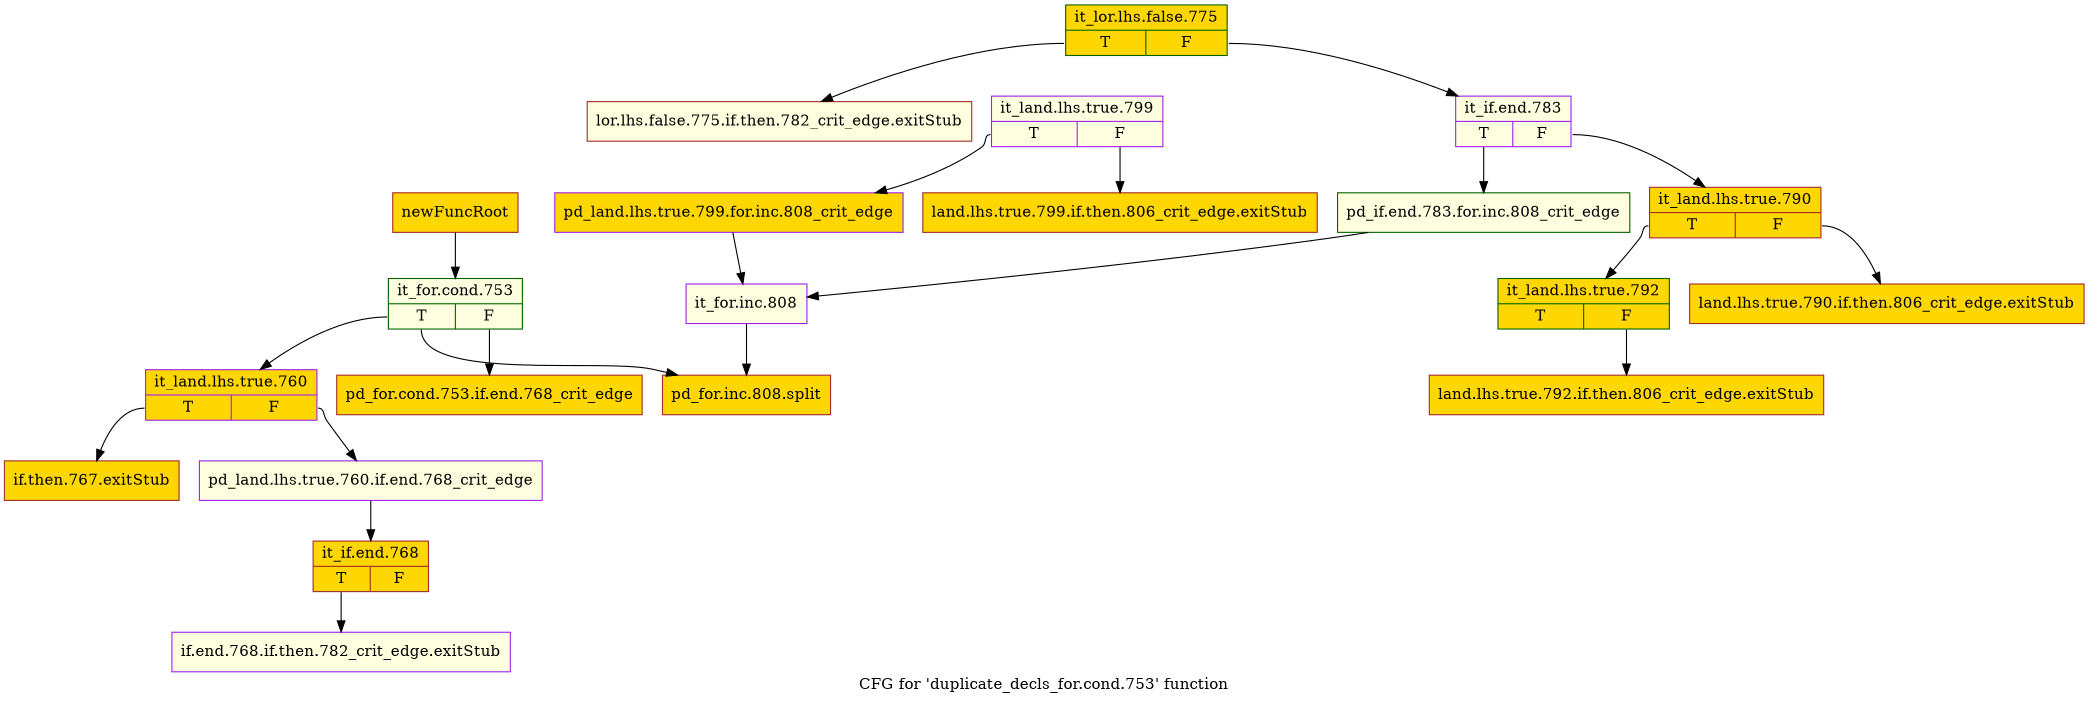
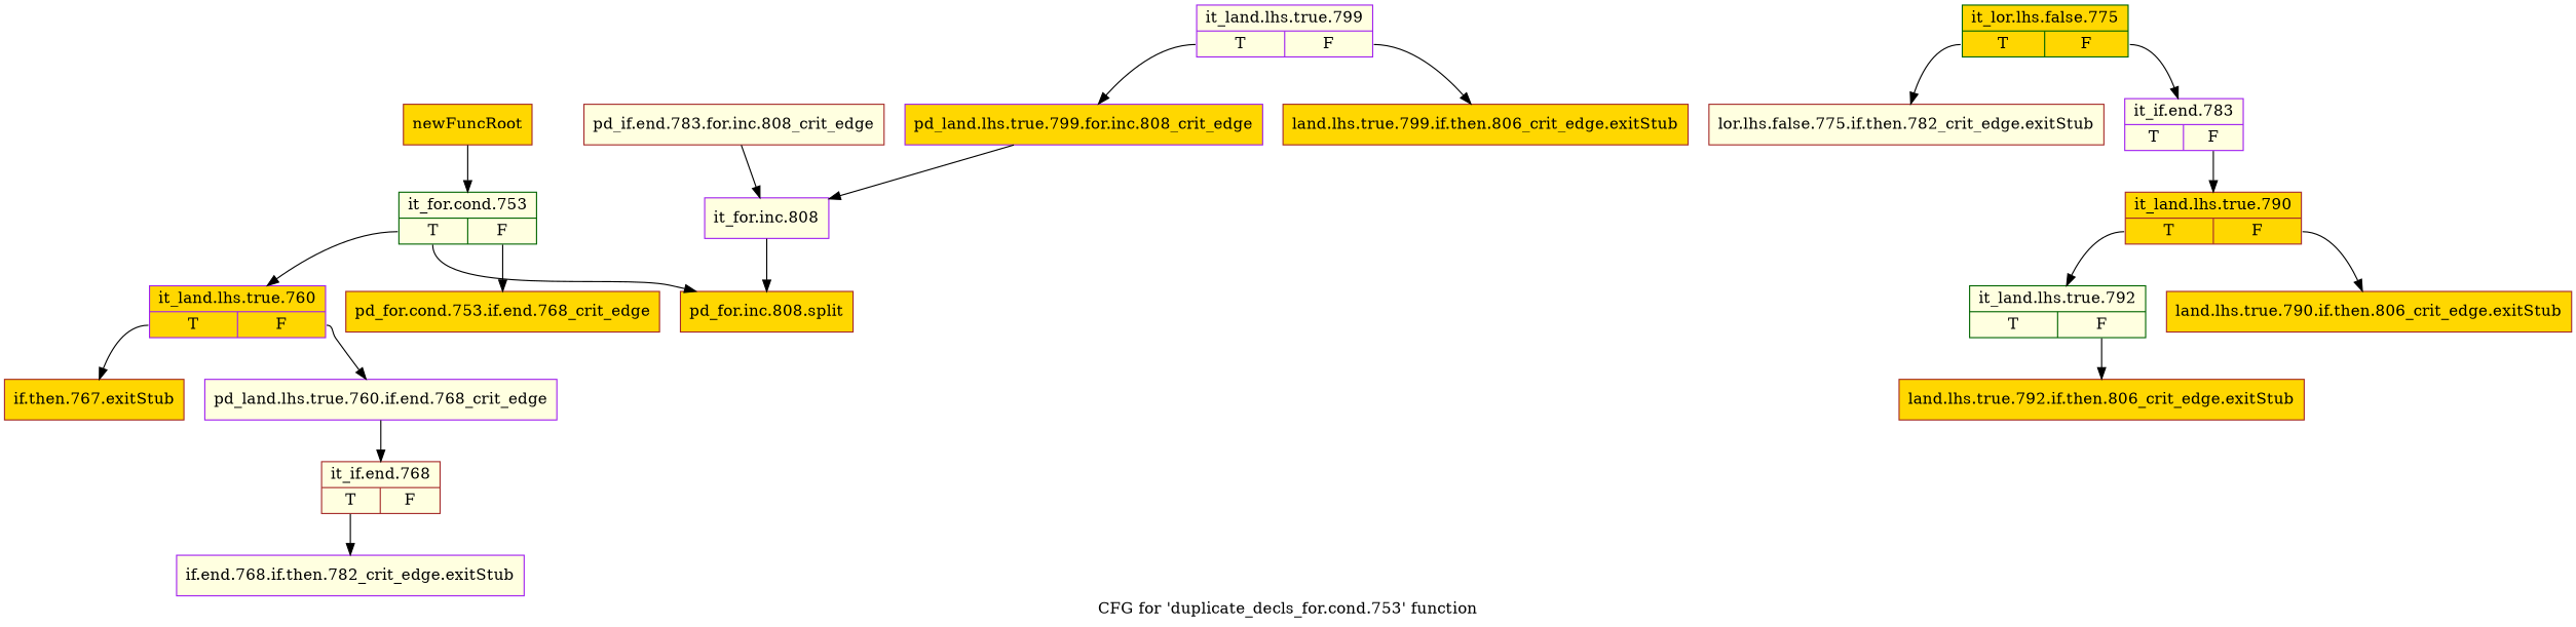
  digraph {
    label="CFG for 'duplicate_decls_for.cond.753' function"
    node [color=brown fillcolor=gold shape=record style=filled]
    edge [tailport=s0]
    n1 [label="{newFuncRoot}"]
    n2 [color=darkgreen fillcolor=lightyellow label="{it_for.cond.753|{<s0>T|<s1>F}}"]
    n3 [color=purple label="{it_land.lhs.true.760|{<s0>T|<s1>F}}"]
    n4 [label="{pd_for.cond.753.if.end.768_crit_edge}"]
    n5 [label="{pd_for.inc.808.split}"]
    n6 [label="{if.then.767.exitStub}"]
    n7 [color=purple fillcolor=lightyellow label="{pd_land.lhs.true.760.if.end.768_crit_edge}"]
    n8 [color=purple fillcolor=lightyellow label="{if.end.768.if.then.782_crit_edge.exitStub}"]
    n9 [fillcolor=lightyellow label="{lor.lhs.false.775.if.then.782_crit_edge.exitStub}"]
    n10 [label="{land.lhs.true.790.if.then.806_crit_edge.exitStub}"]
    n11 [label="{land.lhs.true.792.if.then.806_crit_edge.exitStub}"]
    n12 [label="{land.lhs.true.799.if.then.806_crit_edge.exitStub}"]
-   n13 [label="{it_if.end.768|{<s0>T|<s1>F}}"]
+   n13 [fillcolor=lightyellow label="{it_if.end.768|{<s0>T|<s1>F}}"]
    n14 [color=darkgreen label="{it_lor.lhs.false.775|{<s0>T|<s1>F}}"]
    n15 [color=purple fillcolor=lightyellow label="{it_if.end.783|{<s0>T|<s1>F}}"]
-   n16 [color=darkgreen fillcolor=lightyellow label="{pd_if.end.783.for.inc.808_crit_edge}"]
+   n16 [fillcolor=lightyellow label="{pd_if.end.783.for.inc.808_crit_edge}"]
    n17 [label="{it_land.lhs.true.790|{<s0>T|<s1>F}}"]
    n18 [color=purple fillcolor=lightyellow label="{it_for.inc.808}"]
-   n19 [color=darkgreen label="{it_land.lhs.true.792|{<s0>T|<s1>F}}"]
+   n19 [color=darkgreen fillcolor=lightyellow label="{it_land.lhs.true.792|{<s0>T|<s1>F}}"]
    n20 [color=purple fillcolor=lightyellow label="{it_land.lhs.true.799|{<s0>T|<s1>F}}"]
    n21 [color=purple label="{pd_land.lhs.true.799.for.inc.808_crit_edge}"]
    n1 -> n2
    n2 -> n3
    n2 -> n4 [tailport=s1]
    n2 -> n5
    n3 -> n6
    n3 -> n7 [tailport=s1]
    n7 -> n13
    n13 -> n8
    n14 -> n9
    n14 -> n15 [tailport=s1]
-   n15 -> n16
    n15 -> n17 [tailport=s1]
    n16 -> n18
    n17 -> n10 [tailport=s1]
    n17 -> n19
    n18 -> n5
    n19 -> n11 [tailport=s1]
    n20 -> n12 [tailport=s1]
    n20 -> n21
    n21 -> n18
  }
